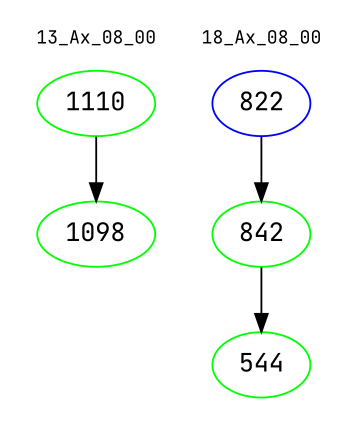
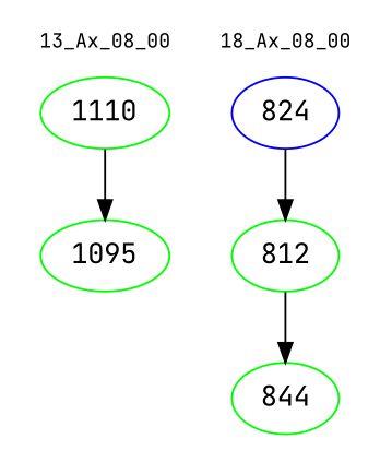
  digraph {
    fontname="JetBrains Mono"
    node [color=green fontname="JetBrains Mono"]
    edge [color=black fontname="JetBrains Mono"]
    n1 [label=1110]
-   n2 [label=1098]
-   n3 [color=blue label=822]
-   n4 [label=842]
-   n5 [label=544]
+   n2 [label=1095]
+   n3 [color=blue label=824]
+   n4 [label=812]
+   n5 [label=844]
    subgraph cluster_1 {
      color=white
      fontsize=10
      label="13_Ax_08_00"
      n1
      n2
    }
    subgraph cluster_2 {
      color=white
      fontsize=10
      label="18_Ax_08_00"
      n3
      n4
      n5
    }
    n1 -> n2
    n3 -> n4
    n4 -> n5
  }
